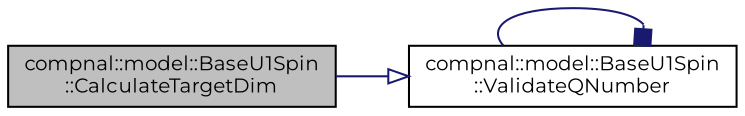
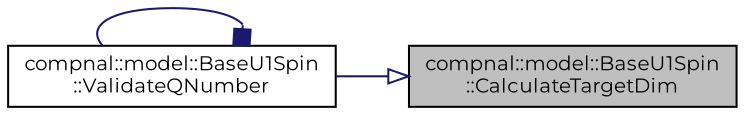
  digraph {
    rankdir=LR
    fontname=Montserrat
    node [color=black fontname=Montserrat fontsize=10 shape=record style=filled]
    edge [color=midnightblue fontname=Montserrat fontsize=10 labelfontname=Helvetica labelfontsize=10 style=solid]
    n1 [fillcolor=grey75 fontcolor=black height=0.2 label="compnal::model::BaseU1Spin\l::CalculateTargetDim" width=0.4]
    n2 [fillcolor=white height=0.2 label="compnal::model::BaseU1Spin\l::ValidateQNumber" width=0.4]
-   n1 -> n2 [arrowhead=onormal]
+   n2 -> n1 [arrowhead=onormal]
    n2 -> n2 [arrowhead=box]
  }
